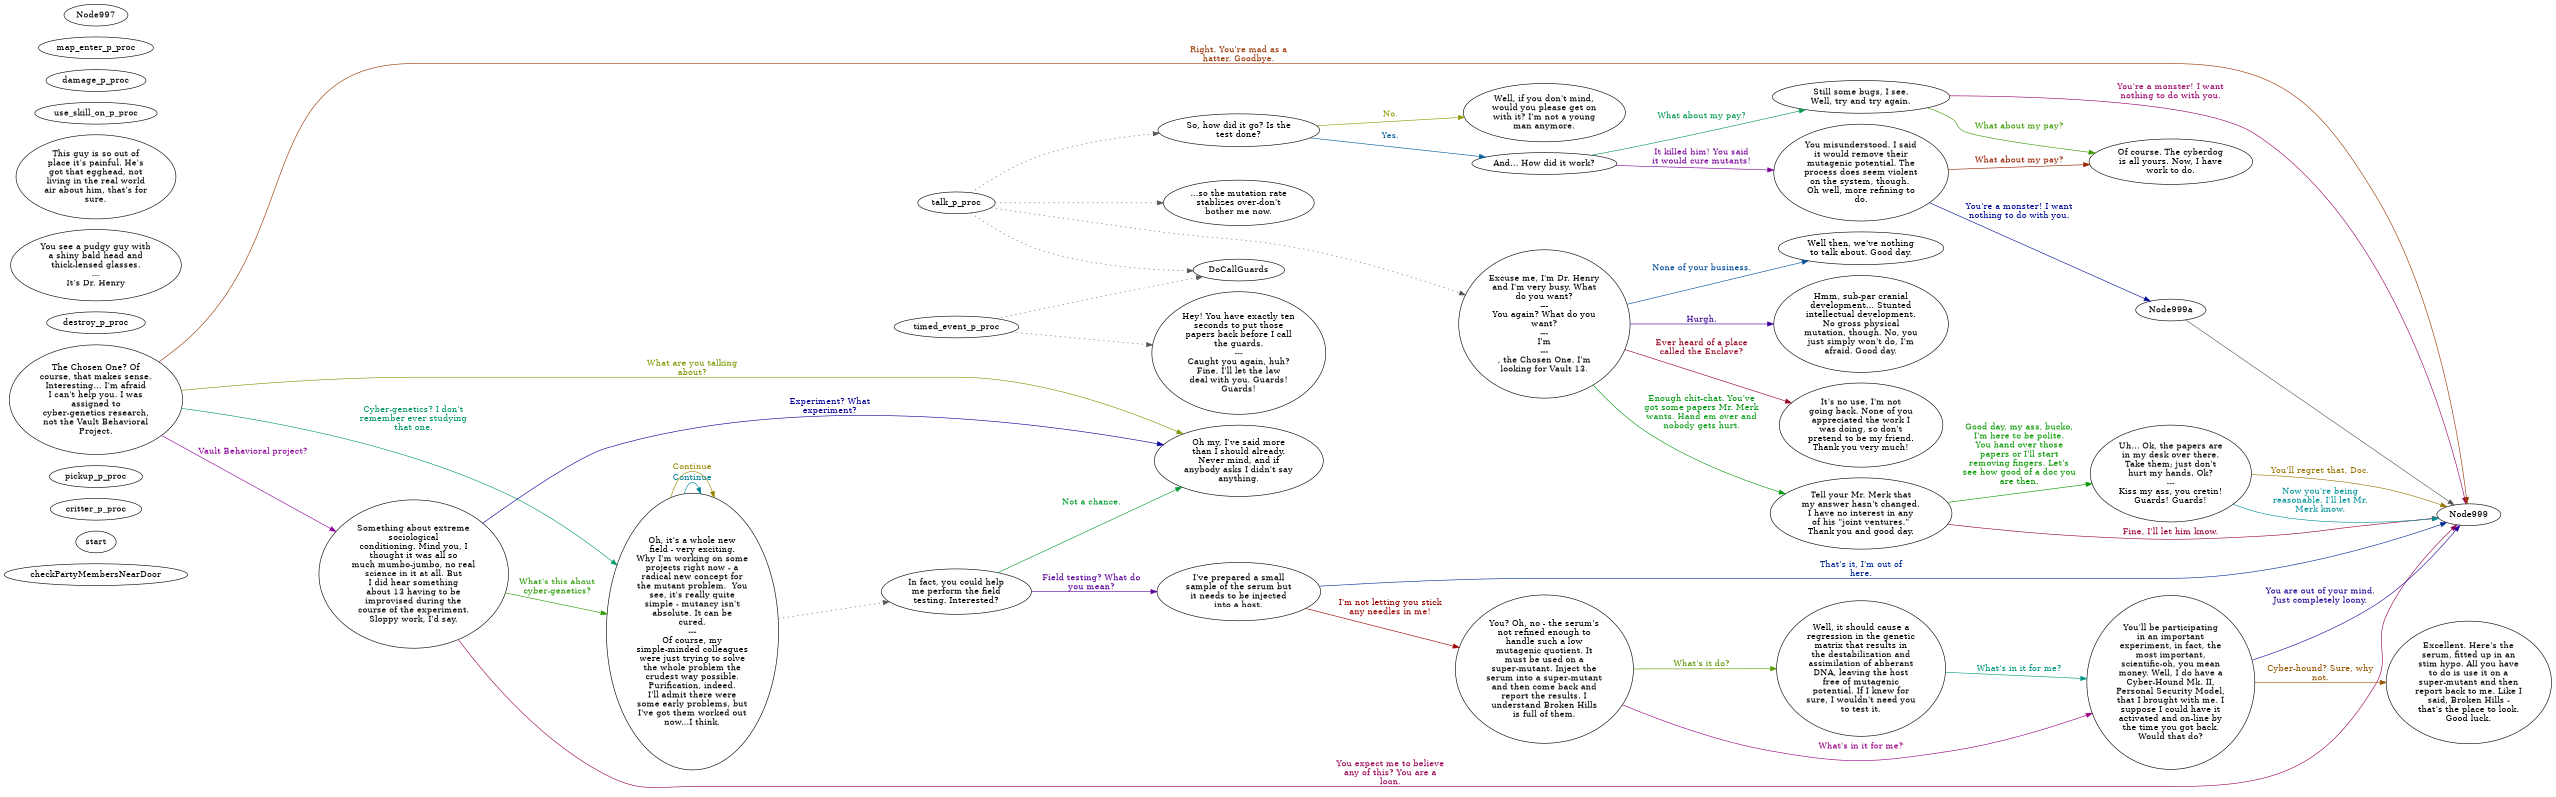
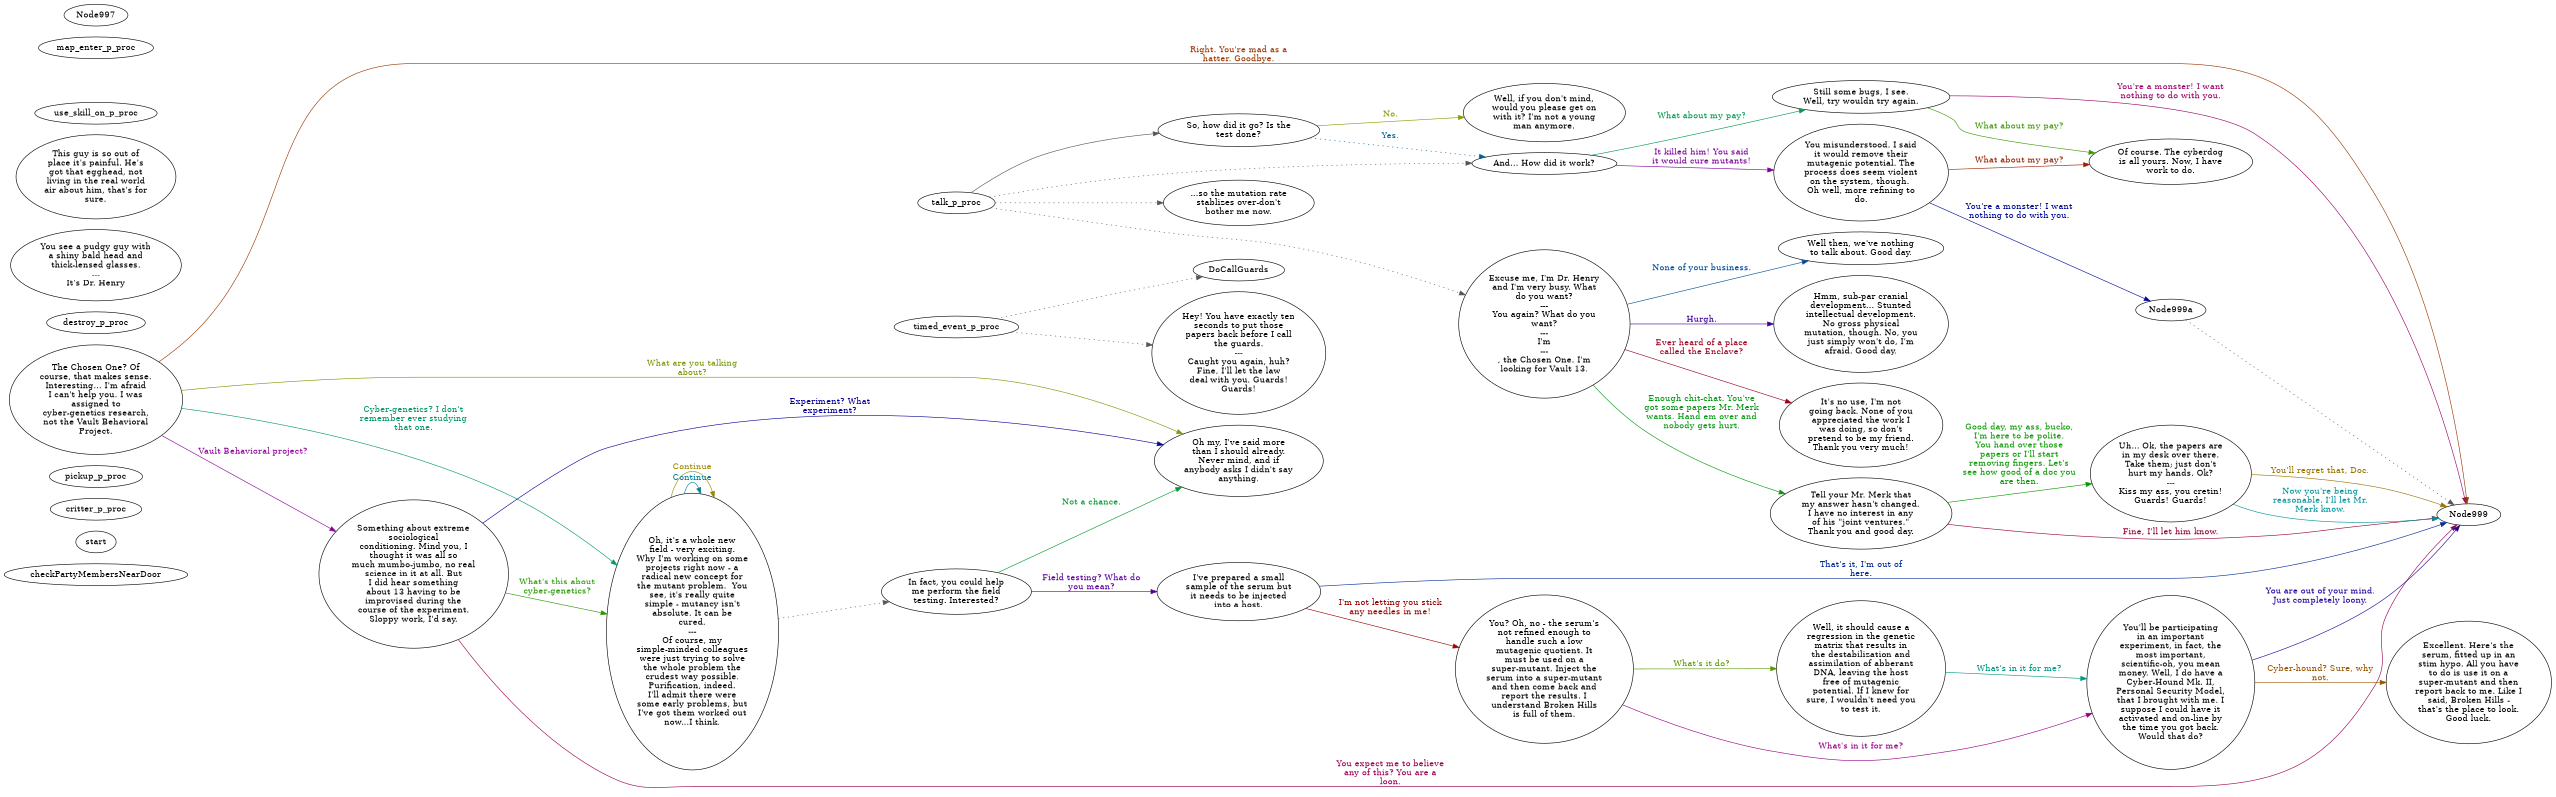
  digraph {
    rankdir=LR
    node [color="#000000" fillcolor="#FFFFFF" style=filled]
    edge [color="#555555"]
    checkPartyMembersNearDoor
    start
    critter_p_proc
    pickup_p_proc
    n5 [label="So, how did it go? Is the\ntest done?"]
    talk_p_proc
    n7 [label="Excuse me, I'm Dr. Henry\nand I'm very busy. What\ndo you want?\n---\nYou again? What do you\nwant?\n---\nI'm\n---\n, the Chosen One. I'm\nlooking for Vault 13."]
    n8 [label="...so the mutation rate\nstablizes over-don't\nbother me now."]
    DoCallGuards
    n10 [label="And... How did it work?"]
    n11 [label="Well, if you don't mind,\nwould you please get on\nwith it? I'm not a young\nman anymore."]
    n12 [label="Hmm, sub-par cranial\ndevelopment... Stunted\nintellectual development.\nNo gross physical\nmutation, though. No, you\njust simply won't do, I'm\nafraid. Good day."]
    n13 [label="Tell your Mr. Merk that\nmy answer hasn't changed.\nI have no interest in any\nof his \"joint ventures.\"\nThank you and good day."]
    n14 [label="It's no use, I'm not\ngoing back. None of you\nappreciated the work I\nwas doing, so don't\npretend to be my friend.\nThank you very much!"]
    n15 [label="Well then, we've nothing\nto talk about. Good day."]
    n16 [label="You misunderstood. I said\nit would remove their\nmutagenic potential. The\nprocess does seem violent\non the system, though. \nOh well, more refining to\ndo."]
-   n17 [label="Still some bugs, I see.\nWell, try and try again."]
+   n17 [label="Still some bugs, I see.\nWell, try wouldn try again."]
    Node999
    n19 [label="Uh... Ok, the papers are\nin my desk over there.\nTake them; just don't\nhurt my hands. Ok?\n---\nKiss my ass, you cretin!\nGuards! Guards!"]
    destroy_p_proc
    n21 [label="You see a pudgy guy with\na shiny bald head and\nthick-lensed glasses.\n---\nIt's Dr. Henry"]
    n22 [label="This guy is so out of\nplace it's painful. He's\ngot that egghead, not\nliving in the real world\nair about him, that's for\nsure."]
    use_skill_on_p_proc
-   damage_p_proc
    map_enter_p_proc
    n26 [label=Node997]
    n27 [label="The Chosen One? Of\ncourse, that makes sense.\nInteresting... I'm afraid\nI can't help you. I was\nassigned to\ncyber-genetics research,\nnot the Vault Behavioral\nProject."]
    n28 [label="Oh my, I've said more\nthan I should already.\nNever mind, and if\nanybody asks I didn't say\nanything."]
    n29 [label="Something about extreme\nsociological\nconditioning. Mind you, I\nthought it was all so\nmuch mumbo-jumbo, no real\nscience in it at all. But\nI did hear something\nabout 13 having to be\nimprovised during the\ncourse of the experiment.\nSloppy work, I'd say."]
    n30 [label="Oh, it's a whole new\nfield - very exciting.\nWhy I'm working on some\nprojects right now - a\nradical new concept for\nthe mutant problem.  You\nsee, it's really quite\nsimple - mutancy isn't\nabsolute. It can be\ncured.\n---\nOf course, my\nsimple-minded colleagues\nwere just trying to solve\nthe whole problem the\ncrudest way possible.\nPurification, indeed.\nI'll admit there were\nsome early problems, but\nI've got them worked out\nnow...I think."]
    n31 [label="In fact, you could help\nme perform the field\ntesting. Interested?"]
    n32 [label="I've prepared a small\nsample of the serum but\nit needs to be injected\ninto a host."]
    n33 [label="You? Oh, no - the serum's\nnot refined enough to\nhandle such a low\nmutagenic quotient. It\nmust be used on a\nsuper-mutant. Inject the\nserum into a super-mutant\nand then come back and\nreport the results. I\nunderstand Broken Hills\nis full of them."]
    n34 [label="Well, it should cause a\nregression in the genetic\nmatrix that results in\nthe destabilization and\nassimilation of abberant\nDNA, leaving the host\nfree of mutagenic\npotential. If I knew for\nsure, I wouldn't need you\nto test it."]
    n35 [label="You'll be participating\nin an important\nexperiment, in fact, the\nmost important,\nscientific-oh, you mean\nmoney. Well, I do have a\nCyber-Hound Mk. II,\nPersonal Security Model,\nthat I brought with me. I\nsuppose I could have it\nactivated and on-line by\nthe time you got back.\nWould that do?"]
    n36 [label="Excellent. Here's the\nserum, fitted up in an\nstim hypo. All you have\nto do is use it on a\nsuper-mutant and then\nreport back to me. Like I\nsaid, Broken Hills -\nthat's the place to look.\nGood luck."]
    n37 [label="Of course. The cyberdog\nis all yours. Now, I have\nwork to do."]
    Node999a
    n39 [label="Hey! You have exactly ten\nseconds to put those\npapers back before I call\nthe guards.\n---\nCaught you again, huh?\nFine, I'll let the law\ndeal with you. Guards!\nGuards!"]
    timed_event_p_proc
-   n5 -> n10 [color="#005F99" fontcolor="#005F99" label="Yes."]
+   n5 -> n10 [color="#005F99" fontcolor="#005F99" label="Yes." style=dotted]
    n5 -> n11 [color="#8C9900" fontcolor="#8C9900" label="No."]
-   talk_p_proc -> n5 [style=dotted]
+   talk_p_proc -> n5 [style=solid]
    talk_p_proc -> n7 [style=dotted]
    talk_p_proc -> n8 [style=dotted]
-   talk_p_proc -> DoCallGuards [style=dotted]
+   talk_p_proc -> n10 [style=dotted]
    n7 -> n12 [color="#3B0099" fontcolor="#3B0099" label="Hurgh."]
    n7 -> n13 [color="#00990E" fontcolor="#00990E" label="Enough chit-chat. You've\ngot some papers Mr. Merk\nwants. Hand em over and\nnobody gets hurt."]
    n7 -> n14 [color="#99001F" fontcolor="#99001F" label="Ever heard of a place\ncalled the Enclave?"]
    n7 -> n15 [color="#004B99" fontcolor="#004B99" label="None of your business."]
    n10 -> n16 [color="#7A0099" fontcolor="#7A0099" label="It killed him! You said\nit would cure mutants!"]
    n10 -> n17 [color="#00994D" fontcolor="#00994D" label="What about my pay?"]
    n13 -> Node999 [color="#990032" fontcolor="#990032" label="Fine, I'll let him know."]
    n13 -> n19 [color="#069900" fontcolor="#069900" label="Good day, my ass, bucko,\nI'm here to be polite.\nYou hand over those\npapers or I'll start\nremoving fingers. Let's\nsee how good of a doc you\nare then."]
    n16 -> n37 [color="#992000" fontcolor="#992000" label="What about my pay?"]
    n16 -> Node999a [color="#000C99" fontcolor="#000C99" label="You're a monster! I want\nnothing to do with you."]
    n17 -> Node999 [color="#990065" fontcolor="#990065" label="You're a monster! I want\nnothing to do with you."]
    n17 -> n37 [color="#399900" fontcolor="#399900" label="What about my pay?"]
    n19 -> Node999 [color="#009299" fontcolor="#009299" label="Now you're being\nreasonable. I'll let Mr.\nMerk know."]
    n19 -> Node999 [color="#997300" fontcolor="#997300" label="You'll regret that, Doc."]
    n27 -> Node999 [color="#993400" fontcolor="#993400" label="Right. You're mad as a\nhatter. Goodbye."]
    n27 -> n28 [color="#789900" fontcolor="#789900" label="What are you talking\nabout?"]
    n27 -> n29 [color="#8D0099" fontcolor="#8D0099" label="Vault Behavioral project?"]
    n27 -> n30 [color="#009961" fontcolor="#009961" label="Cyber-genetics? I don't\nremember ever studying\nthat one."]
    n29 -> Node999 [color="#990052" fontcolor="#990052" label="You expect me to believe\nany of this? You are a\nloon."]
    n29 -> n28 [color="#070099" fontcolor="#070099" label="Experiment? What\nexperiment?"]
    n29 -> n30 [color="#259900" fontcolor="#259900" label="What's this about\ncyber-genetics?"]
    n30 -> n30 [color="#007F99" fontcolor="#007F99" label=Continue]
    n30 -> n30 [color="#998700" fontcolor="#998700" label=Continue]
    n30 -> n31 [style=dotted]
    n31 -> n28 [color="#00992D" fontcolor="#00992D" label="Not a chance."]
    n31 -> n32 [color="#5A0099" fontcolor="#5A0099" label="Field testing? What do\nyou mean?"]
    n32 -> Node999 [color="#002C99" fontcolor="#002C99" label="That's it, I'm out of\nhere."]
    n32 -> n33 [color="#990100" fontcolor="#990100" label="I'm not letting you stick\nany needles in me!"]
    n33 -> n34 [color="#589900" fontcolor="#589900" label="What's it do?"]
    n33 -> n35 [color="#990085" fontcolor="#990085" label="What's in it for me?"]
    n34 -> n35 [color="#009980" fontcolor="#009980" label="What's in it for me?"]
    n35 -> Node999 [color="#270099" fontcolor="#270099" label="You are out of your mind.\nJust completely loony."]
    n35 -> n36 [color="#995400" fontcolor="#995400" label="Cyber-hound? Sure, why\nnot."]
-   Node999a -> Node999 [style=solid]
+   Node999a -> Node999 [style=dotted]
    timed_event_p_proc -> DoCallGuards [style=dotted]
    timed_event_p_proc -> n39 [style=dotted]
  }
